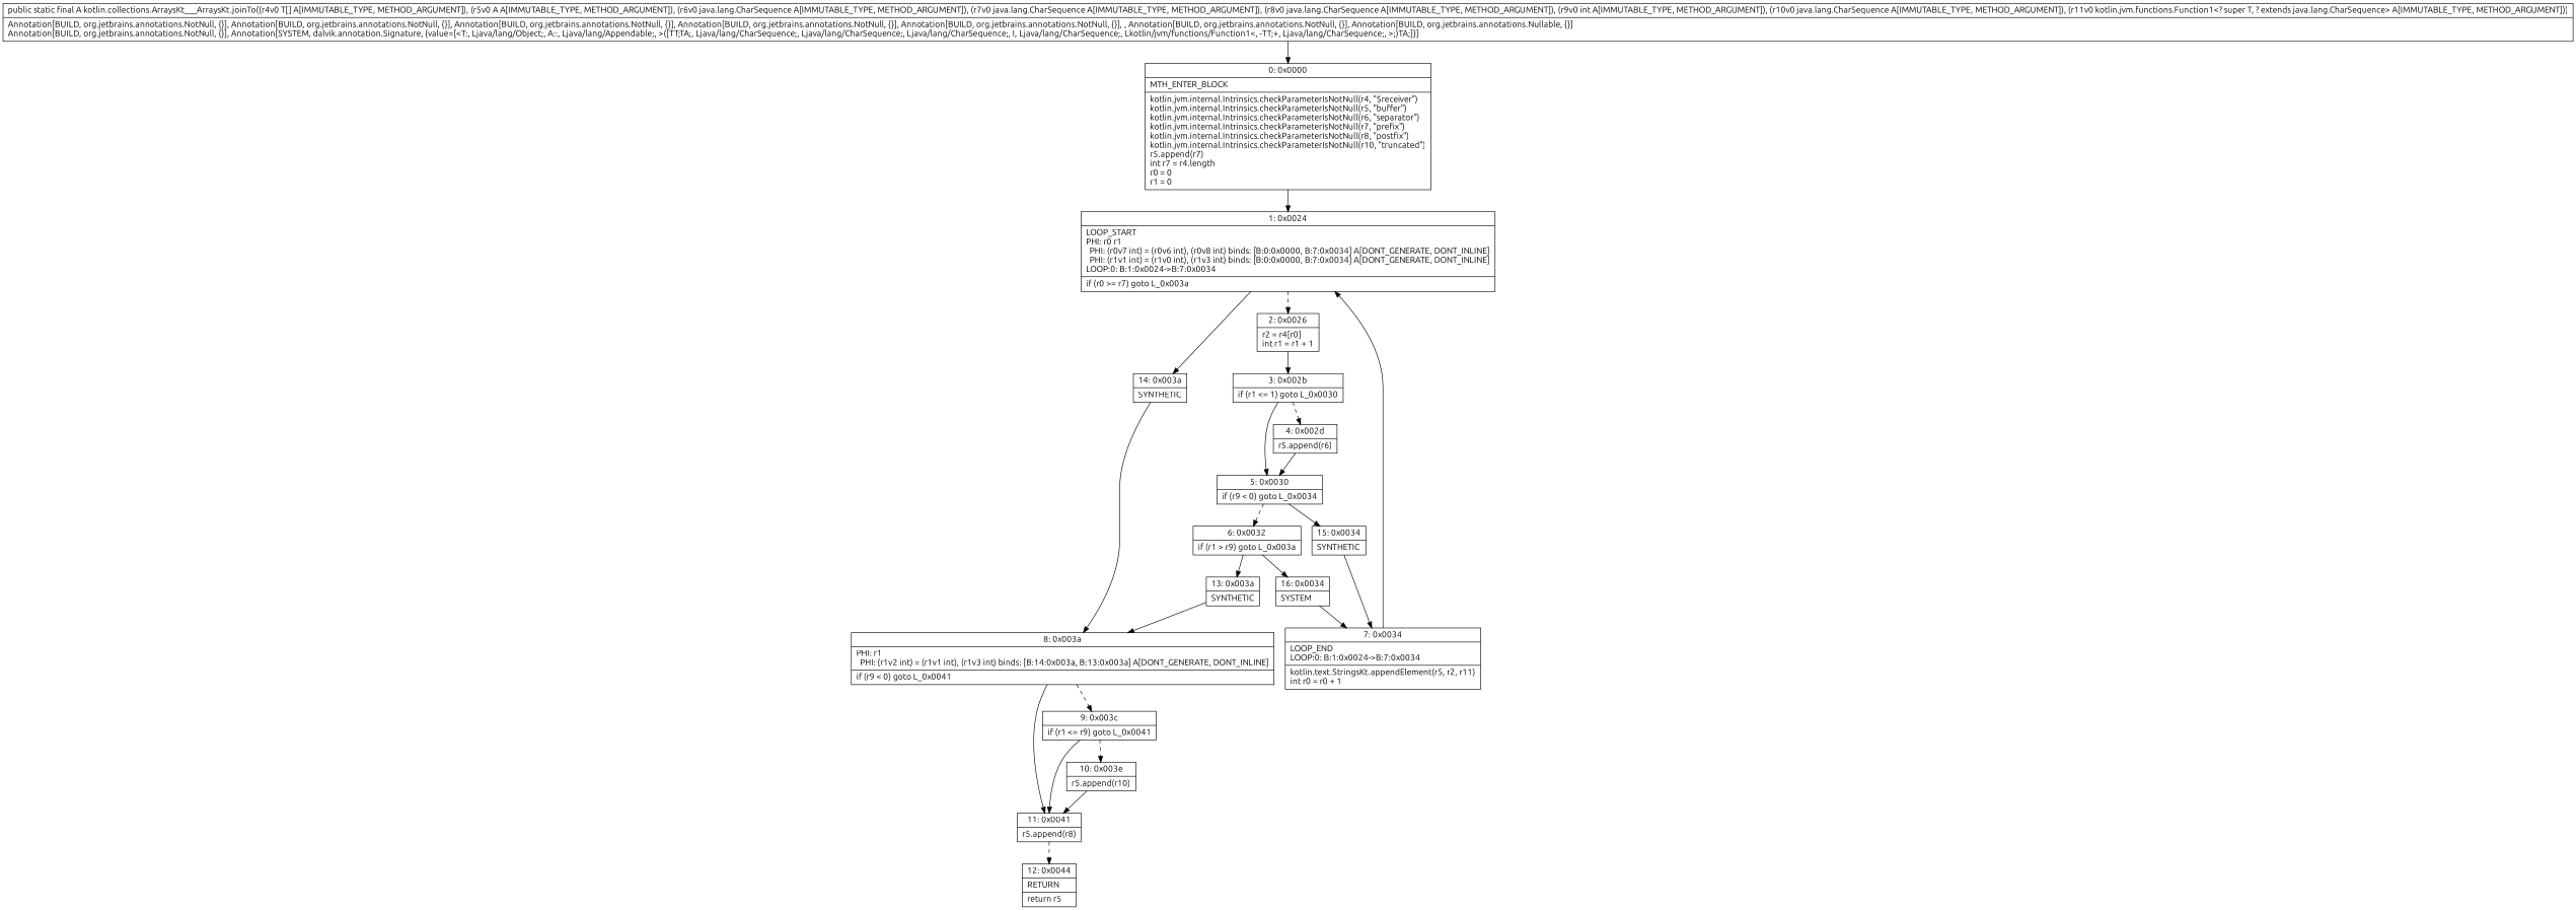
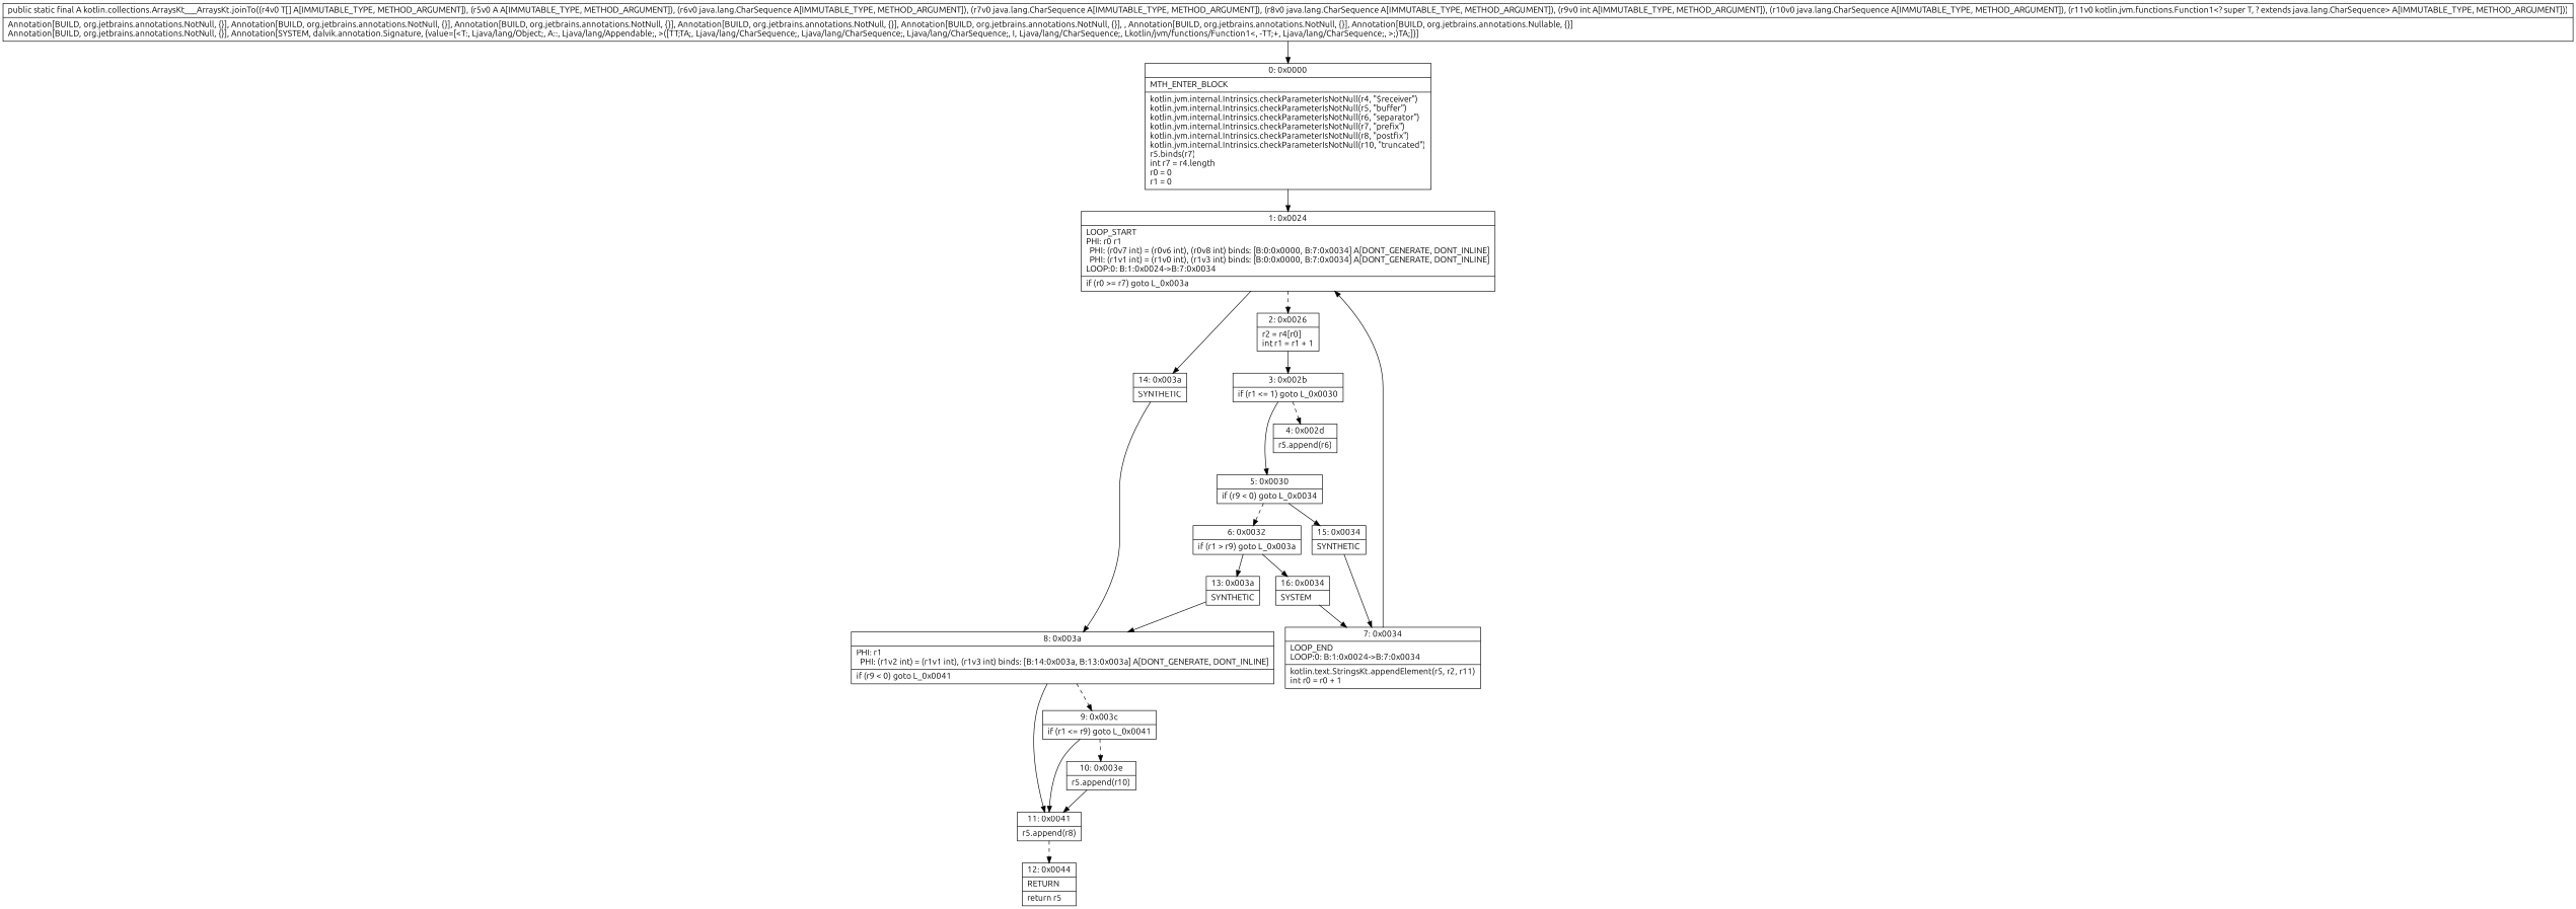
  digraph {
    fontname=Ubuntu
    node [fontname=Ubuntu shape=record]
    edge [fontname=Ubuntu]
-   n1 [label="{0\:\ 0x0000|MTH_ENTER_BLOCK\l|kotlin.jvm.internal.Intrinsics.checkParameterIsNotNull(r4, \"$receiver\")\lkotlin.jvm.internal.Intrinsics.checkParameterIsNotNull(r5, \"buffer\")\lkotlin.jvm.internal.Intrinsics.checkParameterIsNotNull(r6, \"separator\")\lkotlin.jvm.internal.Intrinsics.checkParameterIsNotNull(r7, \"prefix\")\lkotlin.jvm.internal.Intrinsics.checkParameterIsNotNull(r8, \"postfix\")\lkotlin.jvm.internal.Intrinsics.checkParameterIsNotNull(r10, \"truncated\")\lr5.append(r7)\lint r7 = r4.length\lr0 = 0\lr1 = 0\l}"]
+   n1 [label="{0\:\ 0x0000|MTH_ENTER_BLOCK\l|kotlin.jvm.internal.Intrinsics.checkParameterIsNotNull(r4, \"$receiver\")\lkotlin.jvm.internal.Intrinsics.checkParameterIsNotNull(r5, \"buffer\")\lkotlin.jvm.internal.Intrinsics.checkParameterIsNotNull(r6, \"separator\")\lkotlin.jvm.internal.Intrinsics.checkParameterIsNotNull(r7, \"prefix\")\lkotlin.jvm.internal.Intrinsics.checkParameterIsNotNull(r8, \"postfix\")\lkotlin.jvm.internal.Intrinsics.checkParameterIsNotNull(r10, \"truncated\")\lr5.binds(r7)\lint r7 = r4.length\lr0 = 0\lr1 = 0\l}"]
    n2 [label="{1\:\ 0x0024|LOOP_START\lPHI: r0 r1 \l  PHI: (r0v7 int) = (r0v6 int), (r0v8 int) binds: [B:0:0x0000, B:7:0x0034] A[DONT_GENERATE, DONT_INLINE]\l  PHI: (r1v1 int) = (r1v0 int), (r1v3 int) binds: [B:0:0x0000, B:7:0x0034] A[DONT_GENERATE, DONT_INLINE]\lLOOP:0: B:1:0x0024\-\>B:7:0x0034\l|if (r0 \>= r7) goto L_0x003a\l}"]
    n3 [label="{2\:\ 0x0026|r2 = r4[r0]\lint r1 = r1 + 1\l}"]
    n4 [label="{14\:\ 0x003a|SYNTHETIC\l}"]
    n5 [label="{3\:\ 0x002b|if (r1 \<= 1) goto L_0x0030\l}"]
    n6 [label="{8\:\ 0x003a|PHI: r1 \l  PHI: (r1v2 int) = (r1v1 int), (r1v3 int) binds: [B:14:0x003a, B:13:0x003a] A[DONT_GENERATE, DONT_INLINE]\l|if (r9 \< 0) goto L_0x0041\l}"]
    n7 [label="{4\:\ 0x002d|r5.append(r6)\l}"]
    n8 [label="{5\:\ 0x0030|if (r9 \< 0) goto L_0x0034\l}"]
    n9 [label="{6\:\ 0x0032|if (r1 \> r9) goto L_0x003a\l}"]
    n10 [label="{15\:\ 0x0034|SYNTHETIC\l}"]
    n11 [label="{13\:\ 0x003a|SYNTHETIC\l}"]
    n12 [label="{16\:\ 0x0034|SYSTEM\l}"]
    n13 [label="{7\:\ 0x0034|LOOP_END\lLOOP:0: B:1:0x0024\-\>B:7:0x0034\l|kotlin.text.StringsKt.appendElement(r5, r2, r11)\lint r0 = r0 + 1\l}"]
    n14 [label="{9\:\ 0x003c|if (r1 \<= r9) goto L_0x0041\l}"]
    n15 [label="{11\:\ 0x0041|r5.append(r8)\l}"]
    n16 [label="{10\:\ 0x003e|r5.append(r10)\l}"]
    n17 [label="{12\:\ 0x0044|RETURN\l|return r5\l}"]
    n18 [label="{public static final A kotlin.collections.ArraysKt___ArraysKt.joinTo((r4v0 T[] A[IMMUTABLE_TYPE, METHOD_ARGUMENT]), (r5v0 A A[IMMUTABLE_TYPE, METHOD_ARGUMENT]), (r6v0 java.lang.CharSequence A[IMMUTABLE_TYPE, METHOD_ARGUMENT]), (r7v0 java.lang.CharSequence A[IMMUTABLE_TYPE, METHOD_ARGUMENT]), (r8v0 java.lang.CharSequence A[IMMUTABLE_TYPE, METHOD_ARGUMENT]), (r9v0 int A[IMMUTABLE_TYPE, METHOD_ARGUMENT]), (r10v0 java.lang.CharSequence A[IMMUTABLE_TYPE, METHOD_ARGUMENT]), (r11v0 kotlin.jvm.functions.Function1\<? super T, ? extends java.lang.CharSequence\> A[IMMUTABLE_TYPE, METHOD_ARGUMENT]))  | Annotation[BUILD, org.jetbrains.annotations.NotNull, \{\}], Annotation[BUILD, org.jetbrains.annotations.NotNull, \{\}], Annotation[BUILD, org.jetbrains.annotations.NotNull, \{\}], Annotation[BUILD, org.jetbrains.annotations.NotNull, \{\}], Annotation[BUILD, org.jetbrains.annotations.NotNull, \{\}], , Annotation[BUILD, org.jetbrains.annotations.NotNull, \{\}], Annotation[BUILD, org.jetbrains.annotations.Nullable, \{\}]\lAnnotation[BUILD, org.jetbrains.annotations.NotNull, \{\}], Annotation[SYSTEM, dalvik.annotation.Signature, \{value=[\<T:, Ljava\/lang\/Object;, A::, Ljava\/lang\/Appendable;, \>([TT;TA;, Ljava\/lang\/CharSequence;, Ljava\/lang\/CharSequence;, Ljava\/lang\/CharSequence;, I, Ljava\/lang\/CharSequence;, Lkotlin\/jvm\/functions\/Function1\<, \-TT;+, Ljava\/lang\/CharSequence;, \>;)TA;]\}]\l}"]
    n1 -> n2
    n2 -> n3 [style=dashed]
    n2 -> n4
    n3 -> n5
    n4 -> n6
    n5 -> n7 [style=dashed]
    n5 -> n8
    n6 -> n14 [style=dashed]
    n6 -> n15
-   n7 -> n8
    n8 -> n9 [style=dashed]
    n8 -> n10
    n9 -> n11
    n9 -> n12 [style=solid]
    n10 -> n13
    n11 -> n6
    n12 -> n13
    n13 -> n2
    n14 -> n15
    n14 -> n16 [style=dashed]
    n15 -> n17 [style=dashed]
    n16 -> n15
    n18 -> n1
  }
